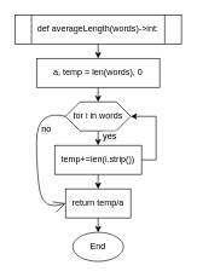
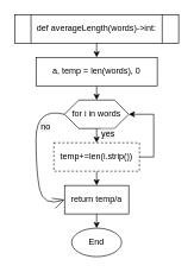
  <mxCell id="0" />
  <mxCell id="1" parent="0" />
  <mxCell id="2" value="End" style="ellipse;whiteSpace=wrap;html=1;" parent="1" vertex="1"><mxGeometry x="100" y="320" width="70" height="40" as="geometry" /></mxCell>
  <mxCell id="3" style="edgeStyle=orthogonalEdgeStyle;rounded=0;orthogonalLoop=1;jettySize=auto;html=1;exitX=0.5;exitY=1;exitDx=0;exitDy=0;entryX=0.5;entryY=0;entryDx=0;entryDy=0;" parent="1" source="4" target="6" edge="1"><mxGeometry relative="1" as="geometry" /></mxCell>
  <mxCell id="4" value="def averageLength(words)-&amp;gt;int:" style="shape=process;whiteSpace=wrap;html=1;backgroundOutline=1;" parent="1" vertex="1"><mxGeometry x="20" y="20" width="230" height="40" as="geometry" /></mxCell>
  <mxCell id="5" style="edgeStyle=orthogonalEdgeStyle;rounded=0;orthogonalLoop=1;jettySize=auto;html=1;exitX=0.5;exitY=1;exitDx=0;exitDy=0;entryX=0.5;entryY=0;entryDx=0;entryDy=0;" parent="1" source="6" target="9" edge="1"><mxGeometry relative="1" as="geometry" /></mxCell>
  <mxCell id="6" value="a, temp = len(words), 0" style="rounded=0;whiteSpace=wrap;html=1;" parent="1" vertex="1"><mxGeometry x="50" y="80" width="170" height="40" as="geometry" /></mxCell>
  <mxCell id="7" style="edgeStyle=orthogonalEdgeStyle;rounded=0;orthogonalLoop=1;jettySize=auto;html=1;exitX=0.5;exitY=1;exitDx=0;exitDy=0;entryX=0.5;entryY=0;entryDx=0;entryDy=0;" parent="1" source="9" target="12" edge="1"><mxGeometry relative="1" as="geometry" /></mxCell>
  <mxCell id="8" style="edgeStyle=none;curved=1;rounded=0;orthogonalLoop=1;jettySize=auto;html=1;exitX=0;exitY=0.5;exitDx=0;exitDy=0;fontSize=12;endArrow=open;startSize=14;endSize=14;sourcePerimeterSpacing=8;targetPerimeterSpacing=8;entryX=0;entryY=0.5;entryDx=0;entryDy=0;" edge="1" parent="1" source="9" target="14"><mxGeometry relative="1" as="geometry"><mxPoint x="50" y="160.241" as="targetPoint" /><Array as="points"><mxPoint x="50" y="150" /><mxPoint x="50" y="240" /><mxPoint x="60" y="290" /></Array></mxGeometry></mxCell>
  <mxCell id="9" value="for i in words" style="shape=hexagon;perimeter=hexagonPerimeter2;whiteSpace=wrap;html=1;fixedSize=1;" parent="1" vertex="1"><mxGeometry x="90" y="140" width="90" height="40" as="geometry" /></mxCell>
  <mxCell id="10" style="edgeStyle=orthogonalEdgeStyle;rounded=0;orthogonalLoop=1;jettySize=auto;html=1;exitX=1;exitY=0.5;exitDx=0;exitDy=0;entryX=1;entryY=0.5;entryDx=0;entryDy=0;" parent="1" source="12" target="9" edge="1"><mxGeometry relative="1" as="geometry" /></mxCell>
  <mxCell id="11" style="edgeStyle=orthogonalEdgeStyle;rounded=0;orthogonalLoop=1;jettySize=auto;html=1;exitX=0.5;exitY=1;exitDx=0;exitDy=0;entryX=0.5;entryY=0;entryDx=0;entryDy=0;" parent="1" source="12" target="14" edge="1"><mxGeometry relative="1" as="geometry" /></mxCell>
- <mxCell id="12" value="temp+=len(i.strip())" style="rounded=0;whiteSpace=wrap;html=1;" parent="1" vertex="1"><mxGeometry x="75" y="200" width="120" height="40" as="geometry" /></mxCell>
+ <mxCell id="12" value="temp+=len(i.strip())" style="rounded=0;whiteSpace=wrap;html=1;dashed=1;" parent="1" vertex="1"><mxGeometry x="75" y="200" width="120" height="40" as="geometry" /></mxCell>
  <mxCell id="13" style="edgeStyle=orthogonalEdgeStyle;rounded=0;orthogonalLoop=1;jettySize=auto;html=1;exitX=0.5;exitY=1;exitDx=0;exitDy=0;entryX=0.5;entryY=0;entryDx=0;entryDy=0;" parent="1" source="14" target="2" edge="1"><mxGeometry relative="1" as="geometry" /></mxCell>
  <mxCell id="14" value="return temp/a" style="rounded=0;whiteSpace=wrap;html=1;" parent="1" vertex="1"><mxGeometry x="90" y="260" width="90" height="40" as="geometry" /></mxCell>
  <mxCell id="15" value="&lt;span style=&quot;color: rgb(0, 0, 0); font-family: Helvetica; font-size: 12px; font-style: normal; font-variant-ligatures: normal; font-variant-caps: normal; font-weight: 400; letter-spacing: normal; orphans: 2; text-align: center; text-indent: 0px; text-transform: none; widows: 2; word-spacing: 0px; -webkit-text-stroke-width: 0px; background-color: rgb(240, 240, 240); text-decoration-thickness: initial; text-decoration-style: initial; text-decoration-color: initial; float: none; display: inline !important;&quot;&gt;yes&lt;/span&gt;" style="text;whiteSpace=wrap;html=1;fontSize=16;" vertex="1" parent="1"><mxGeometry x="140" y="170" width="30" height="30" as="geometry" /></mxCell>
  <mxCell id="16" value="&lt;span style=&quot;color: rgb(0, 0, 0); font-family: Helvetica; font-size: 12px; font-style: normal; font-variant-ligatures: normal; font-variant-caps: normal; font-weight: 400; letter-spacing: normal; orphans: 2; text-align: center; text-indent: 0px; text-transform: none; widows: 2; word-spacing: 0px; -webkit-text-stroke-width: 0px; background-color: rgb(240, 240, 240); text-decoration-thickness: initial; text-decoration-style: initial; text-decoration-color: initial; float: none; display: inline !important;&quot;&gt;no&lt;/span&gt;" style="text;whiteSpace=wrap;html=1;fontSize=16;" vertex="1" parent="1"><mxGeometry x="55" y="160" width="20" height="20" as="geometry" /></mxCell>
